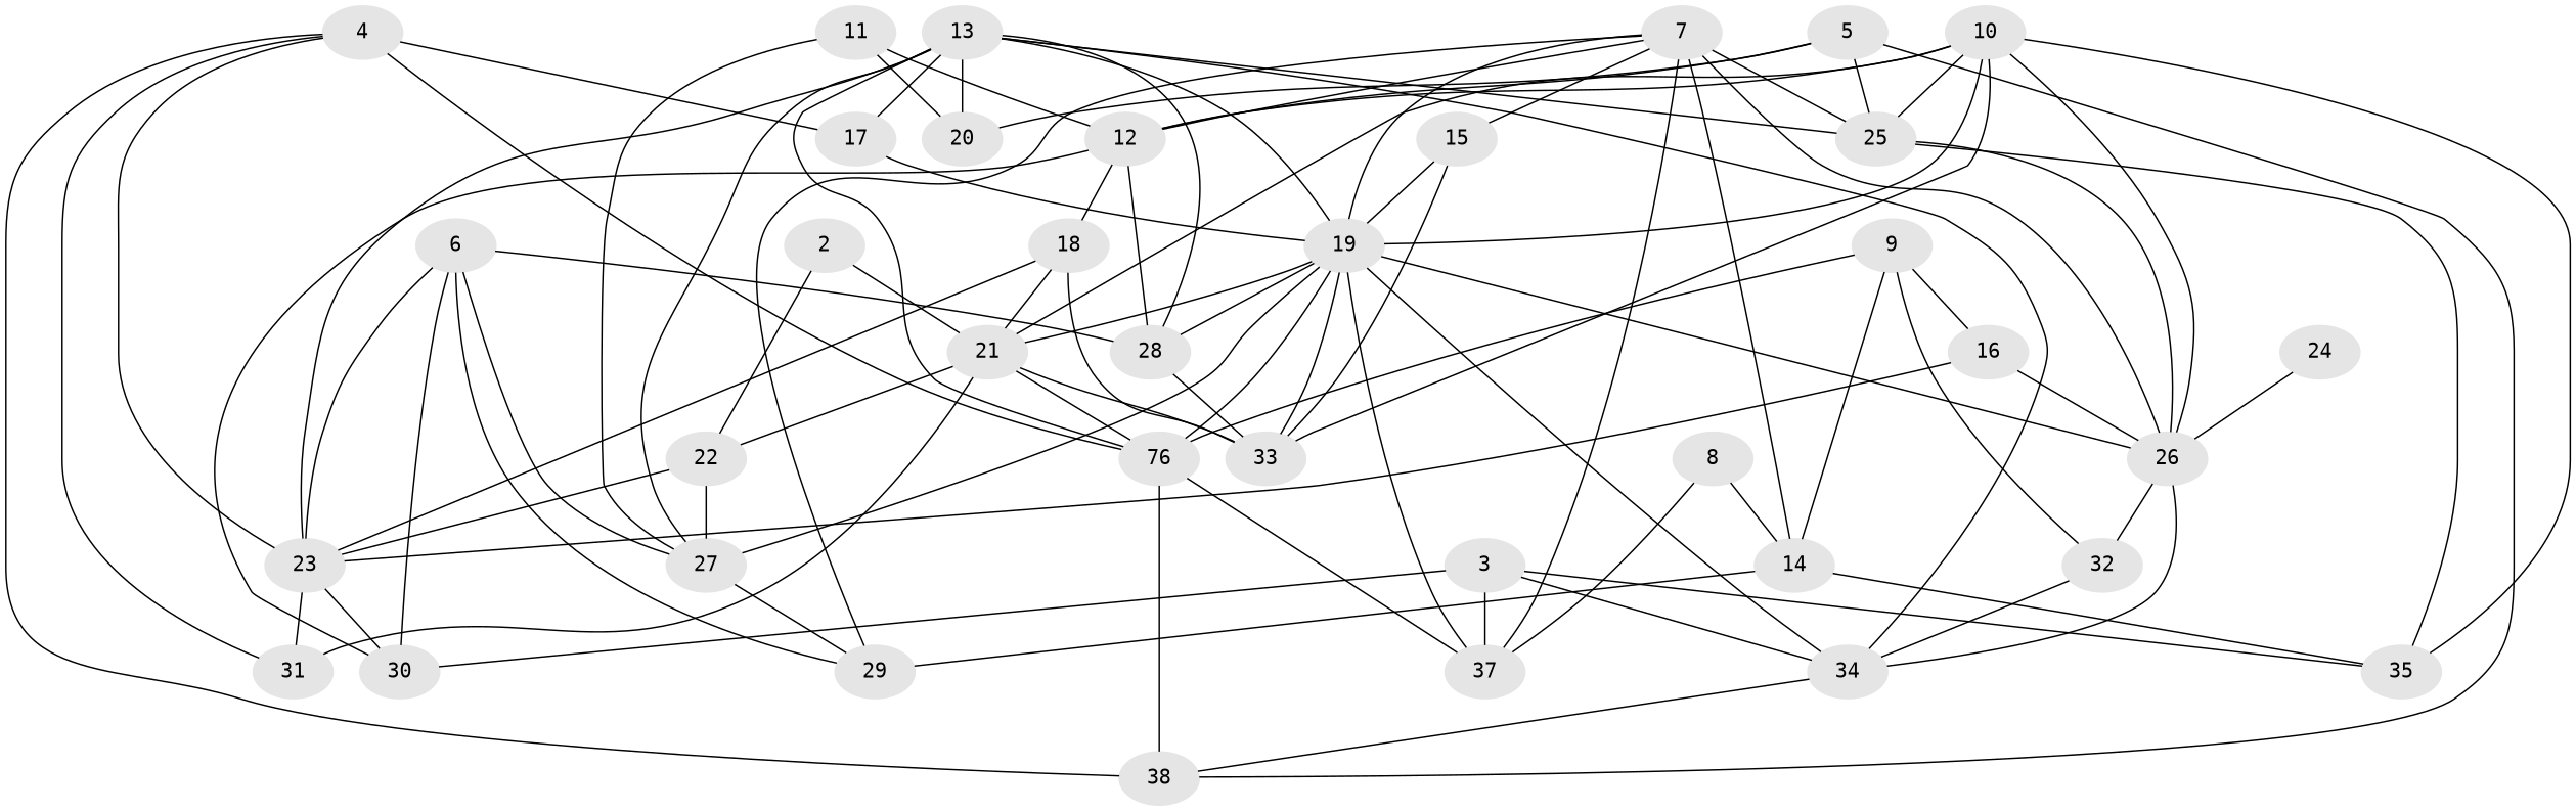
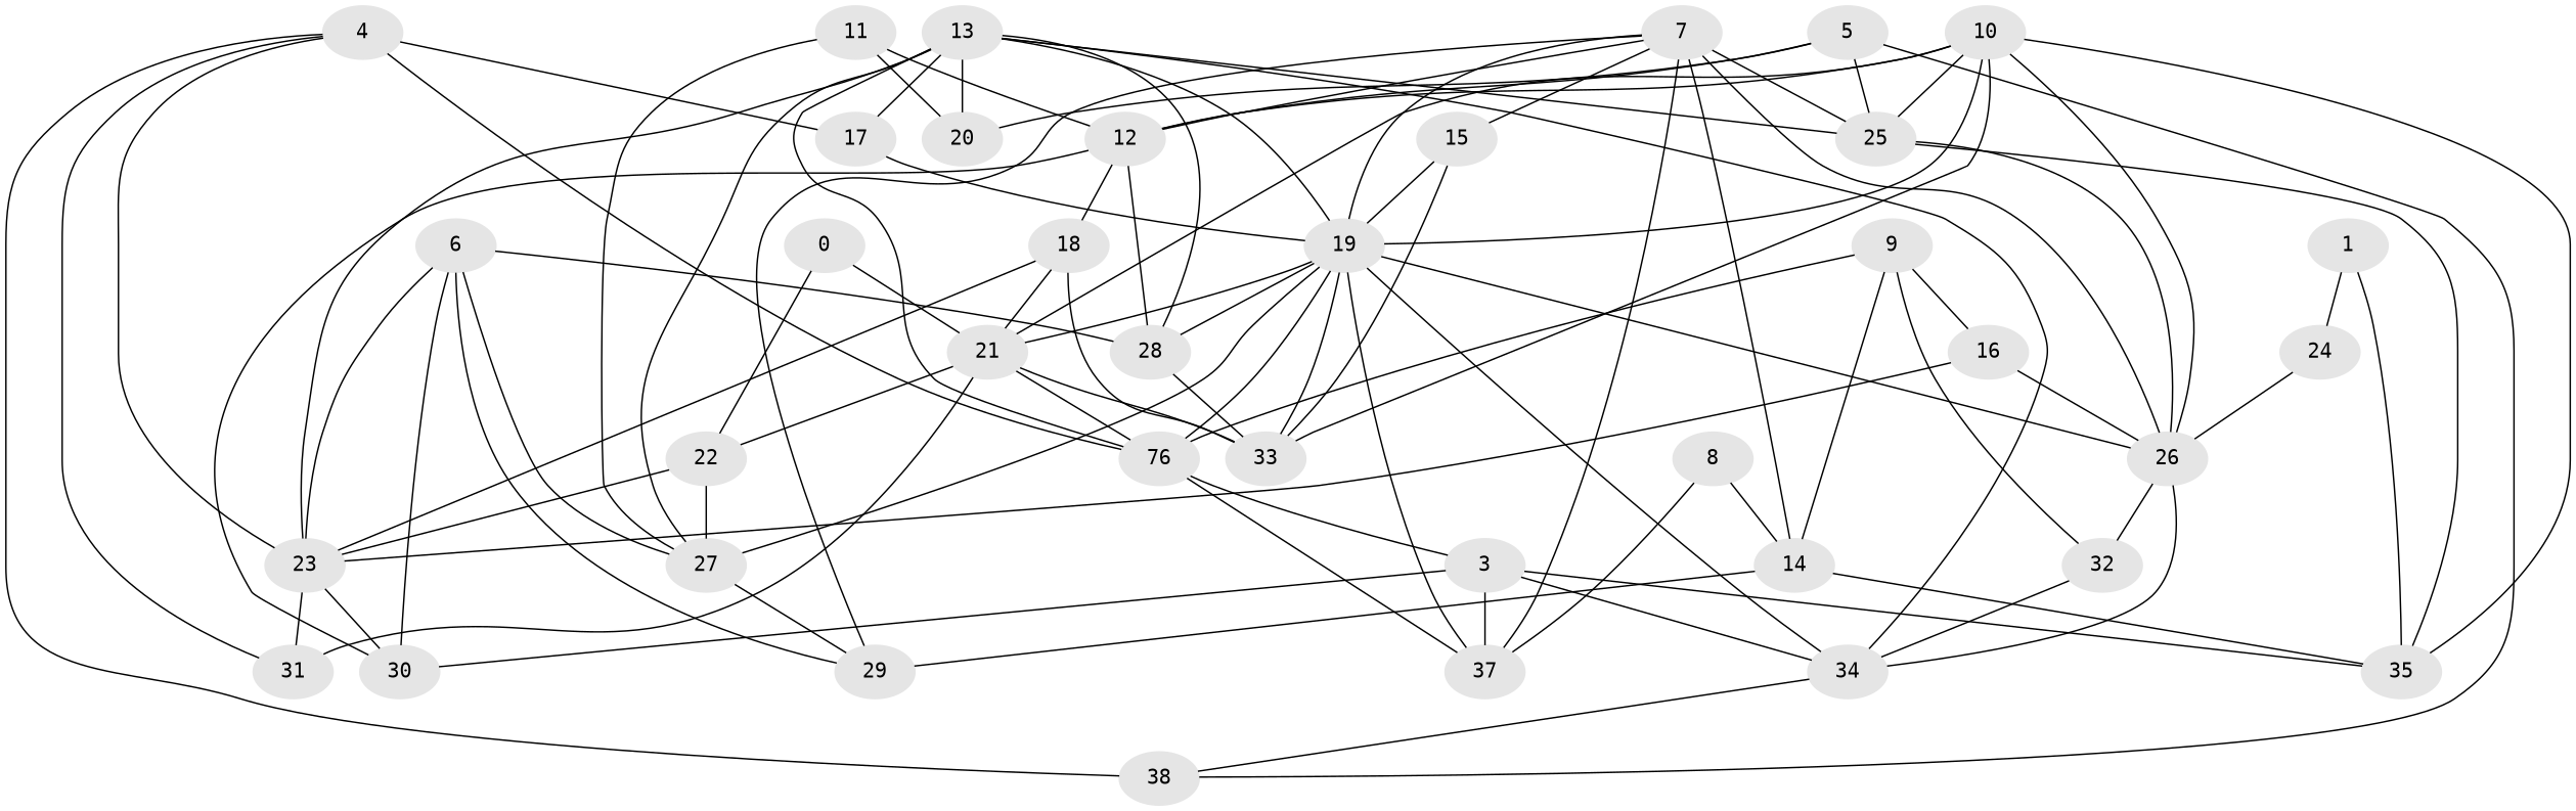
  graph {
    fontname="DejaVu Sans Mono"
    node [color=gray90 fontname="DejaVu Sans Mono" style=filled]
    edge [fontname="DejaVu Sans Mono" weight=1.0]
+   1
    24
    35
    26
-   2
+   2 [label=0]
    21
    22
    31
    n9 [label=76]
    33
    23
    27
    3
    30
    34
    37
    38
    4
    17
    19
    5
    12
    20
    25
    28
    18
    6
    29
    7
    14
    15
    32
    8
    9
    16
    10
    11
    13
+   1 -- 24
+   1 -- 35
    24 -- 26 [weight=2.0]
    26 -- 34
    26 -- 32
    2 -- 21
    2 -- 22
    21 -- 22
    21 -- 31
    21 -- n9
    21 -- 33
    22 -- 23
    22 -- 27
    n9 -- 37
-   n9 -- 38 [weight=2.0]
+   n9 -- 3 [weight=2.0]
    23 -- 31
    23 -- 30
    27 -- 29
    3 -- 35
    3 -- 30
    3 -- 34
    3 -- 37
    34 -- 38
    4 -- 31
    4 -- n9 [weight=2.0]
    4 -- 23
    4 -- 38
    4 -- 17
    17 -- 19
    19 -- 26
    19 -- 21
    19 -- n9 [weight=2.0]
    19 -- 33 [weight=2.0]
    19 -- 27 [weight=2.0]
    19 -- 34
    19 -- 37
    19 -- 28
    5 -- 38
    5 -- 12
    5 -- 20
    5 -- 25
    12 -- 30
    12 -- 28
    12 -- 18 [weight=2.0]
    25 -- 35
    25 -- 26
    28 -- 33 [weight=2.0]
    18 -- 21
    18 -- 33
    18 -- 23
    6 -- 23
    6 -- 27
    6 -- 30
    6 -- 28
    6 -- 29
    7 -- 26 [weight=2.0]
    7 -- 37
    7 -- 19
    7 -- 12
    7 -- 25
    7 -- 29
    7 -- 14
    7 -- 15
    14 -- 35
    14 -- 29
    15 -- 33
    15 -- 19 [weight=2.0]
    32 -- 34
    8 -- 37
    8 -- 14
    9 -- n9
    9 -- 14
    9 -- 32
    9 -- 16
    16 -- 26
    16 -- 23
    10 -- 35
    10 -- 26
    10 -- 21
    10 -- 33 [weight=2.0]
    10 -- 19
    10 -- 12
    10 -- 25
    11 -- 27
    11 -- 12
    11 -- 20
    13 -- n9
    13 -- 23
    13 -- 27
    13 -- 34
    13 -- 17
    13 -- 19
    13 -- 20 [weight=2.0]
    13 -- 25
    13 -- 28
  }
